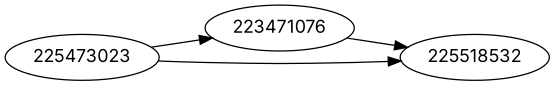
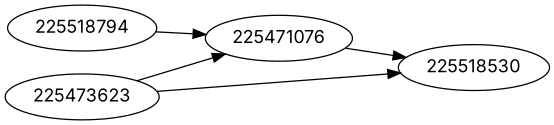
  strict digraph {
    fontname=Inter
    rankdir=LR
    node [fontname=Inter]
    edge [fontname=Inter]
-   225471076 [label=223471076]
-   225518530 [label=225518532]
-   225473023
+   225518794
+   225471076
+   225518530
+   225473023 [label=225473623]
+   225518794 -> 225471076
    225471076 -> 225518530
    225473023 -> 225471076
    225473023 -> 225518530
  }
